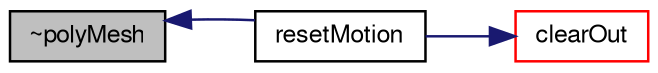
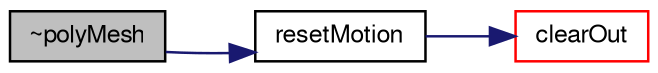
  digraph {
    rankdir=LR
    node [color=black fontname=FreeSans fontsize=10 shape=record]
    edge [color=midnightblue fontname=FreeSans fontsize=10 labelfontname=FreeSans labelfontsize=10 style=solid]
    n1 [fillcolor=grey75 fontcolor=black height=0.2 label="~polyMesh" style=filled width=0.4]
    n2 [height=0.2 label=resetMotion width=0.4]
    n3 [color=red height=0.2 label=clearOut width=0.4]
-   n2 -> n1
+   n1 -> n2
    n2 -> n3
  }
